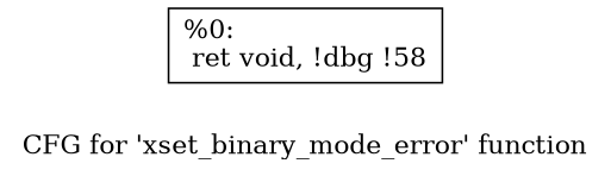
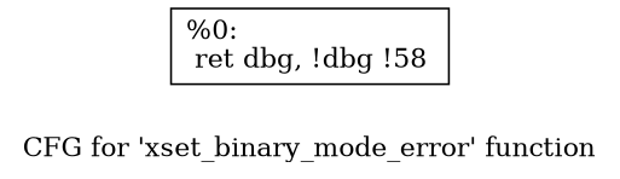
  digraph {
    label="CFG for 'xset_binary_mode_error' function"
-   n1 [label="{%0:\l  ret void, !dbg !58\l}" shape=record]
+   n1 [label="{%0:\l  ret dbg, !dbg !58\l}" shape=record]
  }
